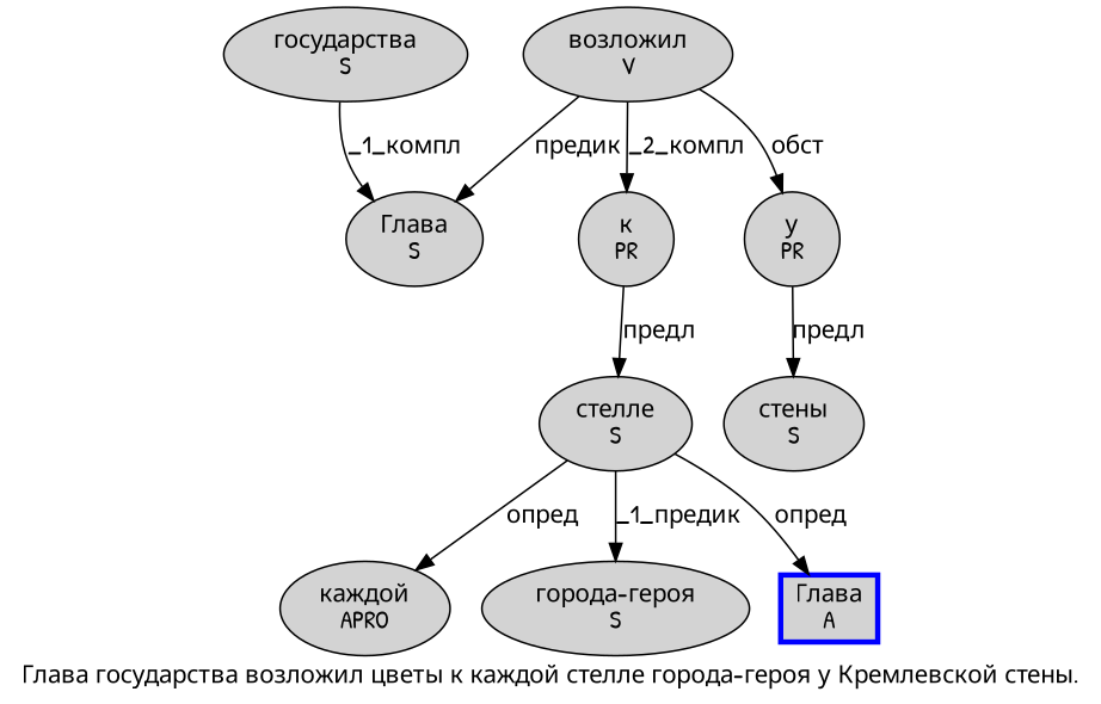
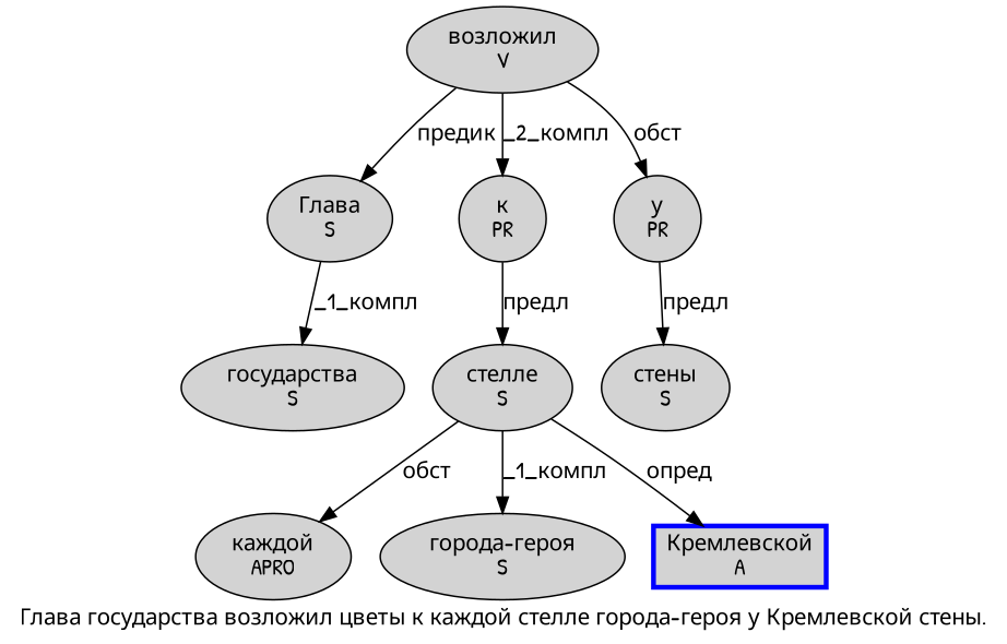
  digraph {
    fontname="Patrick Hand"
    label="Глава государства возложил цветы к каждой стелле города-героя у Кремлевской стены."
    node [fillcolor=lightgray fontname="Patrick Hand" penwidth=1 shape=ellipse style=filled]
    edge [fontname="Patrick Hand"]
    n1 [label="Глава\nS"]
    n2 [label="государства\nS"]
    n3 [label="возложил\nV"]
    n4 [label="к\nPR"]
    n5 [label="у\nPR"]
    n6 [label="стелле\nS"]
    n7 [label="стены\nS"]
    n8 [label="каждой\nAPRO"]
    n9 [label="города-героя\nS"]
-   n10 [color=blue label="Глава\nA" penwidth=3 shape=box]
-   n2 -> n1 [label="_1_компл"]
+   n10 [color=blue label="Кремлевской\nA" penwidth=3 shape=box]
+   n1 -> n2 [label="_1_компл"]
    n3 -> n1 [label="предик"]
    n3 -> n4 [label="_2_компл"]
    n3 -> n5 [label="обст"]
    n4 -> n6 [label="предл"]
    n5 -> n7 [label="предл"]
-   n6 -> n8 [label="опред"]
-   n6 -> n9 [label="_1_предик"]
+   n6 -> n8 [label="обст"]
+   n6 -> n9 [label="_1_компл"]
    n6 -> n10 [label="опред"]
  }
